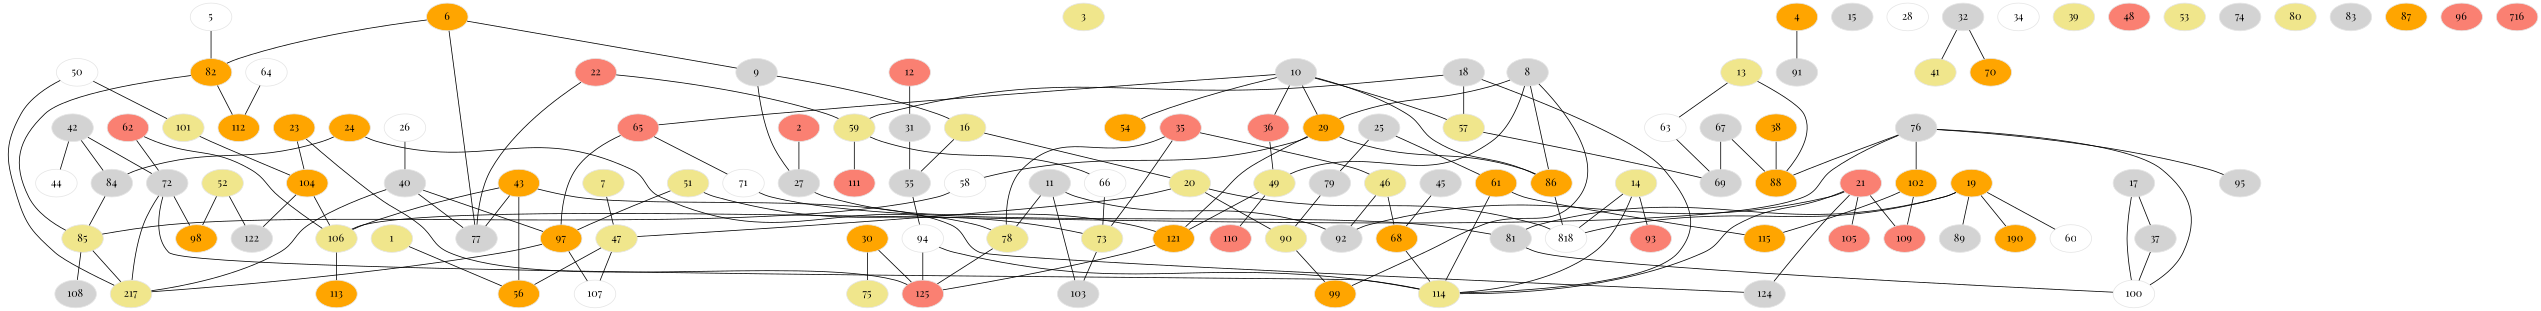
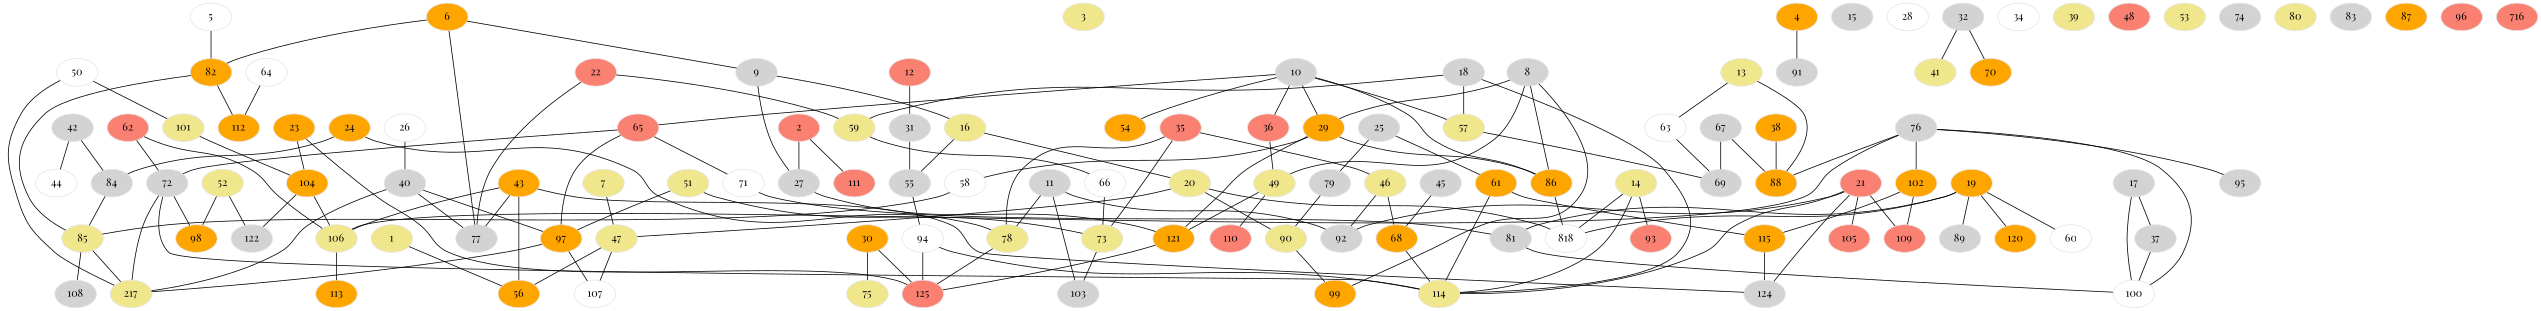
  graph {
    fontname="Playfair Display"
    node [color=gray90 fillcolor=lightgrey fontname="Playfair Display" style=filled]
    edge [fontname="Playfair Display"]
    1 [fillcolor=khaki]
    56 [fillcolor=orange]
    2 [fillcolor=salmon]
    27
    121 [fillcolor=orange]
    3 [fillcolor=khaki]
    4 [fillcolor=orange]
    91
    5 [fillcolor=white]
    82 [fillcolor=orange]
    85 [fillcolor=khaki]
    112 [fillcolor=orange]
    6 [fillcolor=orange]
    9
    77
    16 [fillcolor=khaki]
    7 [fillcolor=khaki]
    47 [fillcolor=khaki]
    107 [fillcolor=white]
    29 [fillcolor=orange]
    8
    49 [fillcolor=khaki]
    86 [fillcolor=orange]
    99 [fillcolor=orange]
    58 [fillcolor=white]
    110 [fillcolor=salmon]
    n27 [fillcolor=white label=818]
    20 [fillcolor=khaki]
    55
    10
    36 [fillcolor=salmon]
    54 [fillcolor=orange]
    57 [fillcolor=khaki]
    65 [fillcolor=salmon]
    69
    97 [fillcolor=orange]
    72
    71 [fillcolor=white]
    78 [fillcolor=khaki]
    11
    92
    103
    125 [fillcolor=salmon]
    12 [fillcolor=salmon]
    31
    13 [fillcolor=khaki]
    63 [fillcolor=white]
    88 [fillcolor=orange]
    14 [fillcolor=khaki]
    93 [fillcolor=salmon]
    114 [fillcolor=khaki]
    15
    90 [fillcolor=khaki]
    94 [fillcolor=white]
    17
    37
    100 [fillcolor=white]
    18
    59 [fillcolor=khaki]
    66 [fillcolor=white]
    111 [fillcolor=salmon]
    19 [fillcolor=orange]
    60 [fillcolor=white]
    81
    89
-   120 [fillcolor=orange label=190]
+   120 [fillcolor=orange]
    21 [fillcolor=salmon]
    105 [fillcolor=salmon]
    109 [fillcolor=salmon]
    124
    22 [fillcolor=salmon]
    23 [fillcolor=orange]
    104 [fillcolor=orange]
    106 [fillcolor=khaki]
    122
    24 [fillcolor=orange]
    84
    61 [fillcolor=orange]
    25
    79
    115 [fillcolor=orange]
    26 [fillcolor=white]
    40
    n84 [fillcolor=khaki label=217]
    28 [fillcolor=white]
    30 [fillcolor=orange]
    75 [fillcolor=khaki]
    41 [fillcolor=khaki]
    32
    70 [fillcolor=orange]
    34 [fillcolor=white]
    35 [fillcolor=salmon]
    46 [fillcolor=khaki]
    73 [fillcolor=khaki]
    68 [fillcolor=orange]
    38 [fillcolor=orange]
    39 [fillcolor=khaki]
    42
    44 [fillcolor=white]
    43 [fillcolor=orange]
    113 [fillcolor=orange]
    45
    48 [fillcolor=salmon]
    50 [fillcolor=white]
    101 [fillcolor=khaki]
    51 [fillcolor=khaki]
    52 [fillcolor=khaki]
    98 [fillcolor=orange]
    53 [fillcolor=khaki]
    108
    62 [fillcolor=salmon]
    64 [fillcolor=white]
    67
    74
    76
    95
    102 [fillcolor=orange]
    80 [fillcolor=khaki]
    83
    87 [fillcolor=orange]
    96 [fillcolor=salmon]
    n122 [fillcolor=salmon label=716]
    1 -- 56
    2 -- 27
    27 -- 121
    121 -- 125
    4 -- 91
    5 -- 82
    82 -- 85
    82 -- 112
    85 -- n84
    85 -- 108
    6 -- 82
    6 -- 9
    6 -- 77
    9 -- 27
    9 -- 16
    16 -- 20
    16 -- 55
    7 -- 47
    47 -- 56
    47 -- 107
    29 -- 121
    29 -- 86
    29 -- 58
    8 -- 29
    8 -- 49
    8 -- 86
    8 -- 99
    49 -- 121
    49 -- 110
    86 -- n27
    58 -- 85
    20 -- 47
    20 -- n27
    20 -- 90
    55 -- 94
    10 -- 29
    10 -- 86
    10 -- 36
    10 -- 54
    10 -- 57
    10 -- 65
    36 -- 49
    57 -- 69
    65 -- 97
-   42 -- 72
+   65 -- 72
    65 -- 71
    97 -- 107
    97 -- n84
    72 -- 114
    72 -- n84
    72 -- 98
    71 -- 81
    78 -- 125
    11 -- 78
    11 -- 92
    11 -- 103
    12 -- 31
    31 -- 55
    13 -- 63
    13 -- 88
    63 -- 69
    14 -- n27
    14 -- 93
    14 -- 114
    90 -- 99
    94 -- 125
    94 -- 114
    17 -- 37
    17 -- 100
    37 -- 100
    18 -- 57
    18 -- 114
    18 -- 59
    59 -- 66
-   59 -- 111
+   2 -- 111
    66 -- 73
    19 -- n27
    19 -- 60
    19 -- 81
    19 -- 89
    19 -- 120
    81 -- 100
    21 -- 92
    21 -- 114
    21 -- 105
    21 -- 109
    21 -- 124
    22 -- 77
    22 -- 59
    23 -- 125
    23 -- 104
    104 -- 106
    104 -- 122
    106 -- 113
    24 -- 78
    24 -- 84
    84 -- 85
    61 -- 114
    61 -- 115
    25 -- 61
    25 -- 79
    79 -- 90
+   115 -- 124
    26 -- 40
    40 -- 77
    40 -- 97
    40 -- n84
    30 -- 125
    30 -- 75
    32 -- 41
    32 -- 70
    35 -- 78
    35 -- 46
    35 -- 73
    46 -- 92
    46 -- 68
    73 -- 103
    68 -- 114
    38 -- 88
    42 -- 84
    42 -- 44
    43 -- 56
    43 -- 77
    43 -- 124
    43 -- 106
    45 -- 68
    50 -- n84
    50 -- 101
    101 -- 104
    51 -- 97
    51 -- 73
    52 -- 122
    52 -- 98
    62 -- 72
    62 -- 106
    64 -- 112
    67 -- 69
    67 -- 88
    76 -- 88
    76 -- 100
    76 -- 106
    76 -- 95
    76 -- 102
    102 -- 109
    102 -- 115
  }
